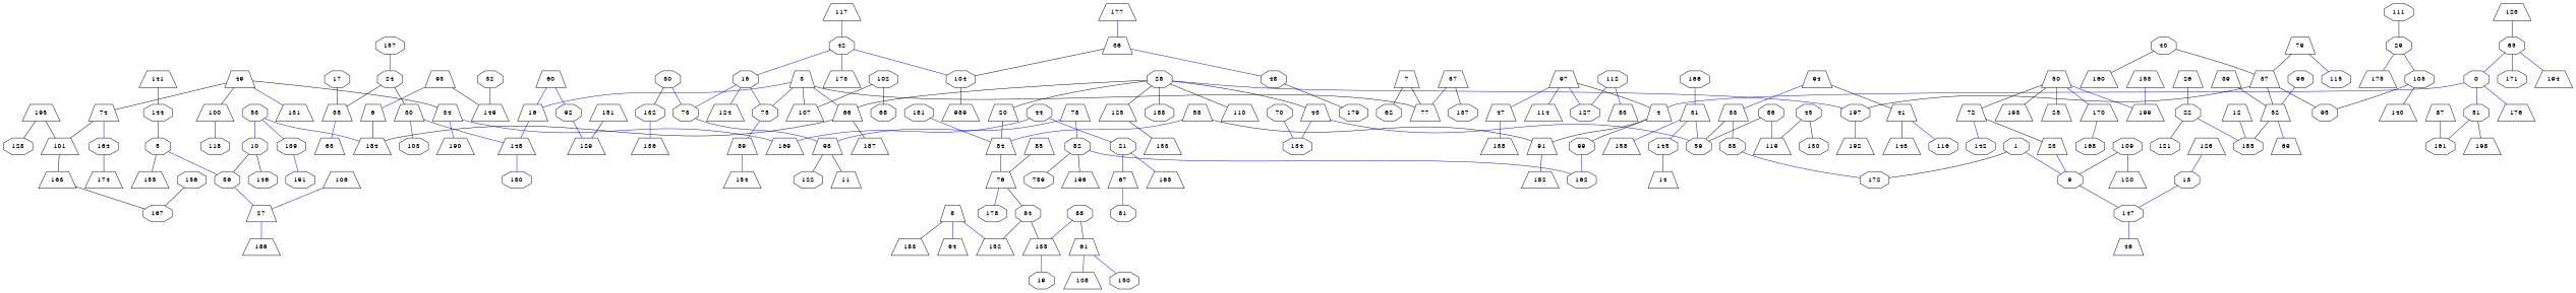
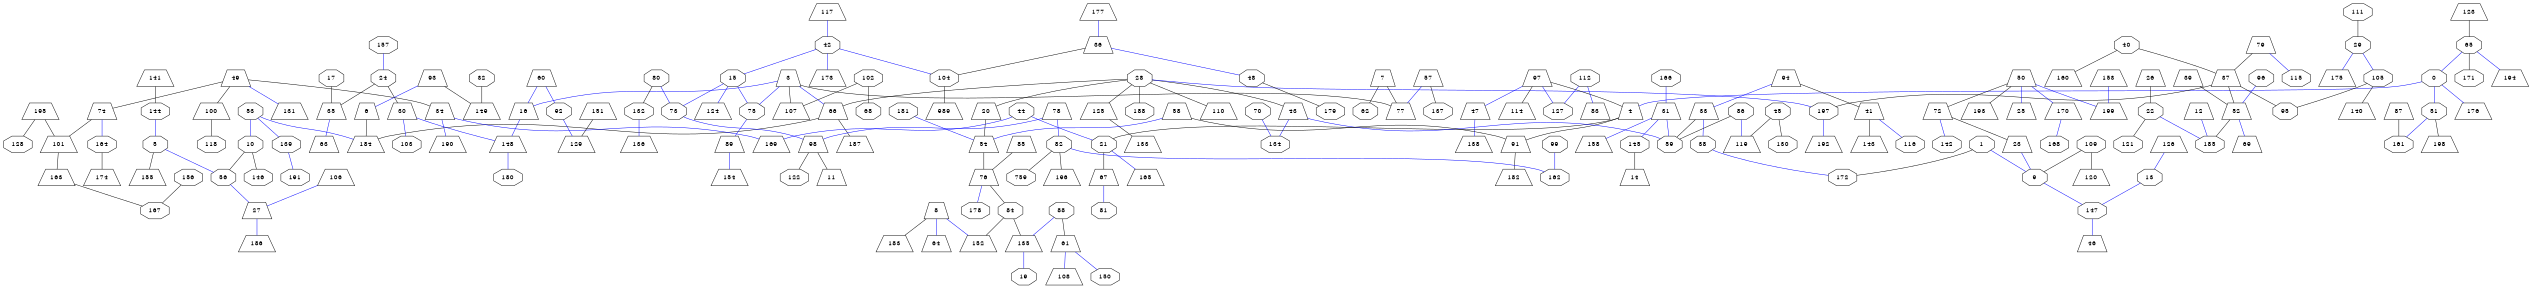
  graph {
    node [shape=trapezium]
    edge [color=blue]
    0 [shape=octagon]
    4
    51 [shape=octagon]
    176
    21 [shape=octagon]
    91
    161 [shape=octagon]
    198
    67
    165
    182
    1 [shape=octagon]
    9 [shape=octagon]
    172 [shape=octagon]
    147 [shape=octagon]
    46
    3
    16
    66
    75 [shape=octagon]
    77
    107
    148
    184
    187
    89
    180 [shape=octagon]
    154
    81 [shape=octagon]
    5 [shape=octagon]
    56 [shape=octagon]
    155
    27
    186
    6
    7
    62 [shape=octagon]
    8
    64
    152
    183
    10 [shape=octagon]
    146 [shape=octagon]
    185 [shape=octagon]
    12
    13 [shape=octagon]
    15 [shape=octagon]
    73 [shape=octagon]
    124
    98
    11
    122 [shape=octagon]
    17 [shape=octagon]
    35
    63
    20
    54
    76
    84 [shape=octagon]
    178 [shape=octagon]
    22 [shape=octagon]
    121 [shape=octagon]
    23
    24 [shape=octagon]
    30
    103 [shape=octagon]
    26
    28 [shape=octagon]
    43
    110
    125
    188 [shape=octagon]
    197 [shape=octagon]
    59 [shape=octagon]
    134 [shape=octagon]
    133
    192
    29 [shape=octagon]
    105 [shape=octagon]
    175
    95 [shape=octagon]
    140
    31
    145 [shape=octagon]
    158
    14
    32 [shape=octagon]
    149
    33
    38 [shape=octagon]
    34
    169
    190
    48 [shape=octagon]
    36
    104 [shape=octagon]
    179 [shape=octagon]
    n98 [label=989]
    37
    52
    69
    39
    40 [shape=octagon]
    160
    116 [shape=octagon]
    41
    143
    42 [shape=octagon]
    173
    44 [shape=octagon]
    45 [shape=octagon]
    119
    130 [shape=octagon]
    47
    138
    49
    74
    100
    131
    101
    164 [shape=octagon]
    118 [shape=octagon]
    163
    174
    50
    25
    72
    170
    193
    199
    142 [shape=octagon]
    168 [shape=octagon]
    53 [shape=octagon]
    139 [shape=octagon]
    191 [shape=octagon]
    135
    57
    137 [shape=octagon]
    58
    60
    92 [shape=octagon]
    129
    61
    108
    150 [shape=octagon]
    65 [shape=octagon]
    171 [shape=octagon]
    194
    70 [shape=octagon]
    167 [shape=octagon]
    19 [shape=octagon]
    78
    82 [shape=octagon]
    n154 [label=759 shape=octagon]
    162 [shape=octagon]
    196
    79
    115 [shape=octagon]
    80 [shape=octagon]
    132 [shape=octagon]
    136
    85
    86 [shape=octagon]
    87
    88 [shape=octagon]
    93
    94
    96 [shape=octagon]
    97
    114
    127 [shape=octagon]
    99 [shape=octagon]
    102 [shape=octagon]
    68 [shape=octagon]
    106
    109 [shape=octagon]
    120
    111 [shape=octagon]
    112 [shape=octagon]
    83
    117
    123
    126
    144 [shape=octagon]
    141
    151
    153
    156 [shape=octagon]
    157 [shape=octagon]
    166 [shape=octagon]
    177
    181 [shape=octagon]
    195
    128 [shape=octagon]
    0 -- 4
    0 -- 51
    0 -- 176
-   4 -- 99 [color=black]
+   4 -- 21 [color=black]
    4 -- 91 [color=black]
    51 -- 161
    51 -- 198 [color=black]
    21 -- 67 [color=black]
    21 -- 165
    91 -- 182 [color=black]
    67 -- 81
    1 -- 9
    1 -- 172 [color=black]
    9 -- 147
    147 -- 46
    3 -- 16
    3 -- 66
    3 -- 75
    3 -- 77 [color=black]
    3 -- 107 [color=black]
    16 -- 148
    66 -- 184 [color=black]
    66 -- 187 [color=black]
    75 -- 89
    148 -- 180
    89 -- 154
    5 -- 56
    5 -- 155 [color=black]
    56 -- 27
    27 -- 186
    6 -- 184 [color=black]
    7 -- 77 [color=black]
    7 -- 62 [color=black]
    8 -- 64
    8 -- 152
    8 -- 183 [color=black]
    10 -- 56 [color=black]
    10 -- 146 [color=black]
    12 -- 185
    13 -- 147
    15 -- 75
    15 -- 73
    15 -- 124
    73 -- 98
    98 -- 11 [color=black]
    98 -- 122 [color=black]
    17 -- 35 [color=black]
    35 -- 63
    20 -- 54 [color=black]
    54 -- 76 [color=black]
    76 -- 84 [color=black]
    76 -- 178
    84 -- 152 [color=black]
    84 -- 135 [color=black]
    22 -- 185
    22 -- 121 [color=black]
    23 -- 9
    24 -- 35 [color=black]
    24 -- 30 [color=black]
    30 -- 148
    30 -- 103
    26 -- 22 [color=black]
    28 -- 66 [color=black]
    28 -- 20 [color=black]
    28 -- 43 [color=black]
    28 -- 110 [color=black]
    28 -- 125 [color=black]
    28 -- 188 [color=black]
    28 -- 197
    43 -- 59
    43 -- 134
    125 -- 133 [color=black]
    197 -- 192
    29 -- 105
    29 -- 175
    105 -- 95 [color=black]
    105 -- 140 [color=black]
    31 -- 59
    31 -- 145
    31 -- 158
    145 -- 14 [color=black]
    32 -- 149 [color=black]
    33 -- 59 [color=black]
    33 -- 38
    38 -- 172
    34 -- 169
    34 -- 190
    48 -- 179 [color=black]
    36 -- 48
    36 -- 104 [color=black]
    104 -- n98 [color=black]
    37 -- 197 [color=black]
    37 -- 95 [color=black]
    37 -- 52 [color=black]
    52 -- 185 [color=black]
    52 -- 69
    39 -- 52 [color=black]
    40 -- 37 [color=black]
    40 -- 160 [color=black]
    41 -- 116
    41 -- 143 [color=black]
    42 -- 15
    42 -- 104
    42 -- 173
    44 -- 21
    44 -- 169
    45 -- 119 [color=black]
    45 -- 130 [color=black]
    47 -- 138
    49 -- 34 [color=black]
    49 -- 74 [color=black]
    49 -- 100 [color=black]
    49 -- 131
    74 -- 101 [color=black]
    74 -- 164
    100 -- 118 [color=black]
    101 -- 163 [color=black]
    164 -- 174 [color=black]
    163 -- 167 [color=black]
    50 -- 25
    50 -- 72 [color=black]
    50 -- 170
    50 -- 193 [color=black]
    50 -- 199
    72 -- 23 [color=black]
    72 -- 142
    170 -- 168
    53 -- 184
    53 -- 10
    53 -- 139
    139 -- 191
    135 -- 19
    57 -- 77
    57 -- 137 [color=black]
    58 -- 91 [color=black]
    58 -- 54
    60 -- 16
    60 -- 92
    92 -- 129
    61 -- 108
    61 -- 150
    65 -- 0
    65 -- 171 [color=black]
    65 -- 194
    70 -- 134
    78 -- 98
    78 -- 82
    82 -- n154 [color=black]
    82 -- 162
    82 -- 196 [color=black]
    79 -- 37 [color=black]
    79 -- 115
    80 -- 73
    80 -- 132 [color=black]
    132 -- 136
    85 -- 76 [color=black]
    86 -- 59 [color=black]
    86 -- 119
    87 -- 161 [color=black]
    88 -- 135
    88 -- 61 [color=black]
    93 -- 6
    93 -- 149 [color=black]
    94 -- 33
    94 -- 41 [color=black]
    96 -- 52
    97 -- 4 [color=black]
    97 -- 47
    97 -- 114 [color=black]
    97 -- 127
    99 -- 162
    102 -- 107 [color=black]
    102 -- 68 [color=black]
    106 -- 27
    109 -- 9 [color=black]
    109 -- 120 [color=black]
    111 -- 29 [color=black]
    112 -- 127
    112 -- 83
    117 -- 42
    123 -- 65 [color=black]
    126 -- 13
-   144 -- 5 [color=black]
+   144 -- 5
    141 -- 144 [color=black]
    151 -- 129 [color=black]
    153 -- 199
    156 -- 167 [color=black]
    157 -- 24
    166 -- 31
    177 -- 36
    181 -- 54
    195 -- 101 [color=black]
    195 -- 128 [color=black]
  }
